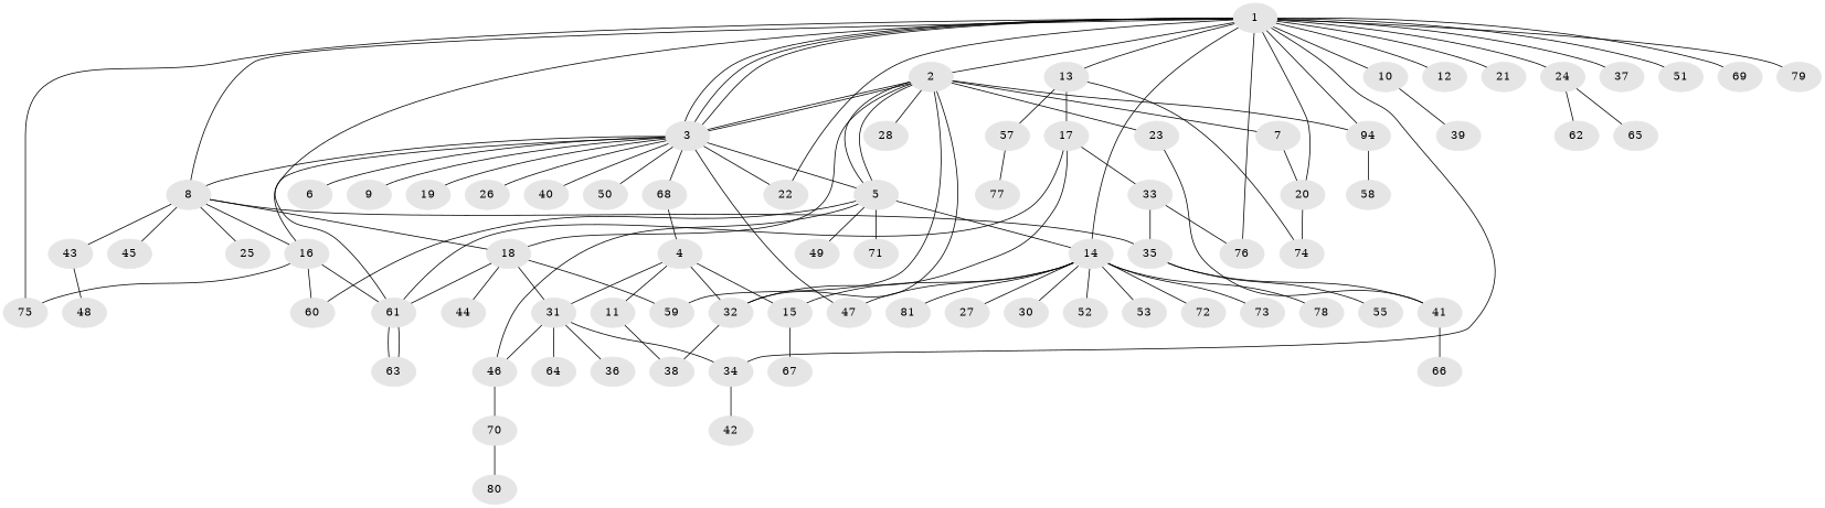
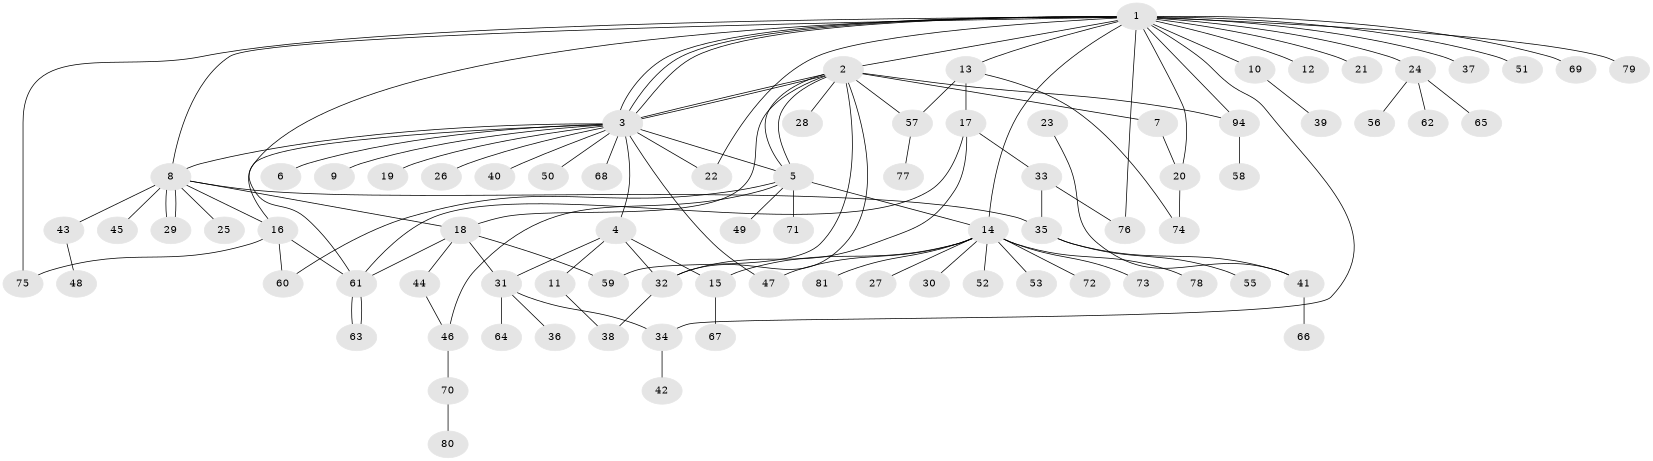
  graph {
    node [color=gray90 style=filled]
    1
    2
    3
    8
    10
    12
    13
    14
    20
    21
    22
    24
    34
    37
    51
    n16 [label=94]
    61
    69
    75
    76
    79
    5
    7
    18
    23
    28
    32
    59
    4
    6
    9
    16
    19
    26
    40
    47
    50
    68
    25
+   29
    35
    43
    45
    39
    17
    57
    74
    15
    27
    30
    52
    53
    72
    73
    78
    81
+   56
    62
    65
    42
    58
    63
    46
    49
    60
    71
    31
    44
    41
    38
    11
    67
    36
    64
    70
    55
    48
    33
    77
    66
    80
    1 -- 2
    1 -- 3
    1 -- 3
    1 -- 3
    1 -- 8
    1 -- 10
    1 -- 12
    1 -- 13
    1 -- 14
    1 -- 20
    1 -- 21
    1 -- 22
    1 -- 24
    1 -- 34
    1 -- 37
    1 -- 51
    1 -- n16
    1 -- 61
    1 -- 69
    1 -- 75
    1 -- 76
    1 -- 79
    2 -- 3
    2 -- 3
    2 -- n16
    2 -- 5
    2 -- 5
    2 -- 7
    2 -- 18
-   2 -- 23
+   2 -- 57
    2 -- 28
    2 -- 32
    2 -- 59
    3 -- 8
    3 -- 22
    3 -- 5
-   68 -- 4
+   3 -- 4
    3 -- 6
    3 -- 9
    3 -- 16
    3 -- 19
    3 -- 26
    3 -- 40
    3 -- 47
    3 -- 50
    3 -- 68
    8 -- 18
    8 -- 16
    8 -- 25
+   8 -- 29
+   8 -- 29
    8 -- 35
    8 -- 43
    8 -- 45
    10 -- 39
    13 -- 17
    13 -- 57
    13 -- 74
    14 -- 47
    14 -- 15
    14 -- 27
    14 -- 30
    14 -- 52
    14 -- 53
    14 -- 72
    14 -- 73
    14 -- 78
    14 -- 81
    20 -- 74
+   24 -- 56
    24 -- 62
    24 -- 65
    34 -- 42
    n16 -- 58
    61 -- 63
    61 -- 63
    5 -- 14
    5 -- 46
    5 -- 49
    5 -- 60
    5 -- 71
    7 -- 20
    18 -- 61
    18 -- 59
    18 -- 31
    18 -- 44
    23 -- 41
    32 -- 38
    4 -- 32
    4 -- 15
    4 -- 31
    4 -- 11
    16 -- 61
    16 -- 75
    16 -- 60
    35 -- 41
    35 -- 55
    43 -- 48
    17 -- 61
    17 -- 32
    17 -- 33
    57 -- 77
    15 -- 67
    46 -- 70
    31 -- 34
-   31 -- 46
+   44 -- 46
    31 -- 36
    31 -- 64
    41 -- 66
    11 -- 38
    70 -- 80
    33 -- 76
    33 -- 35
  }
